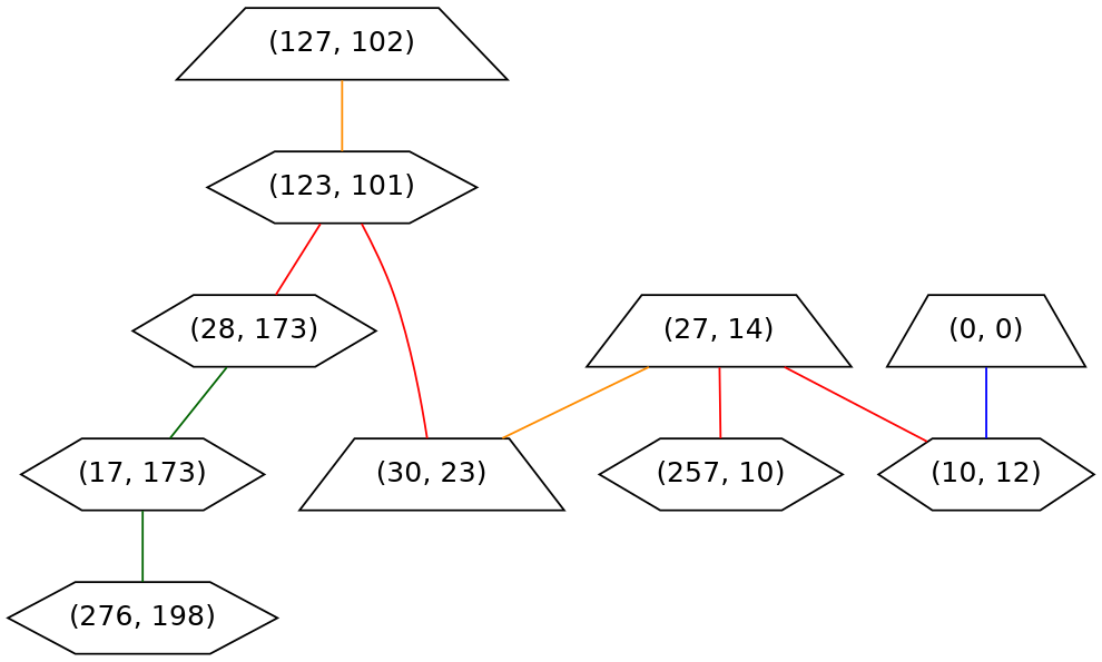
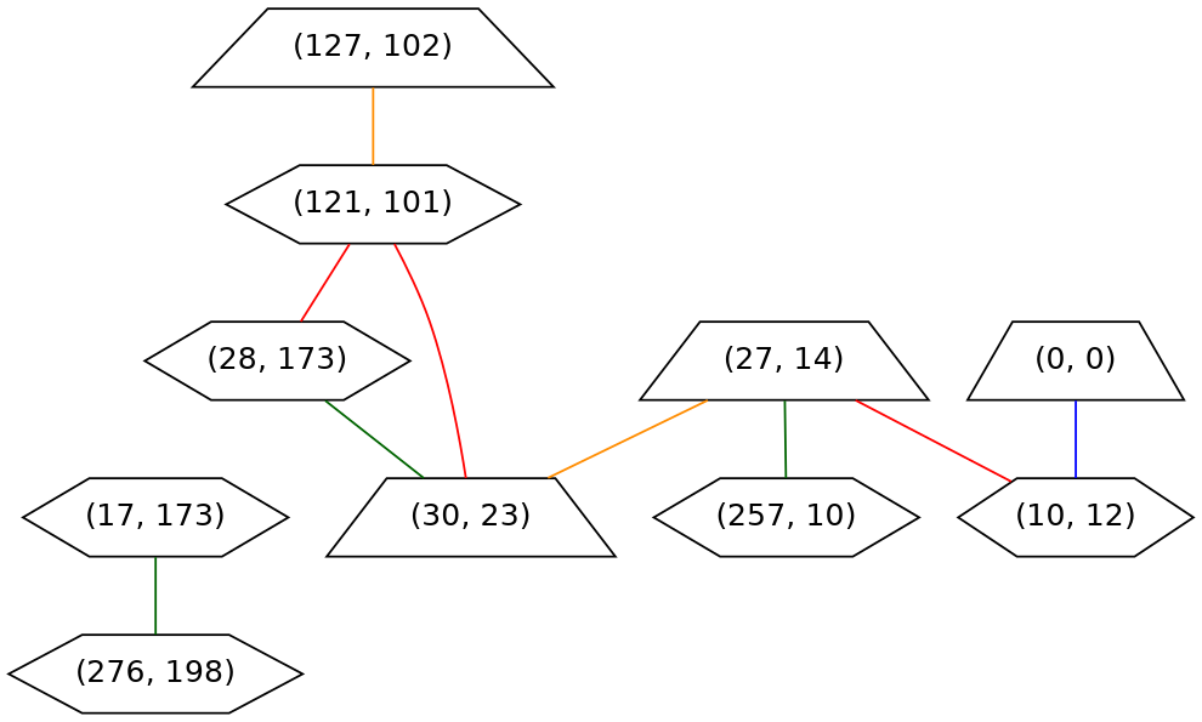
  graph {
    fontname="DejaVu Sans"
    node [fontname="DejaVu Sans" shape=hexagon]
    edge [color=red fontname="DejaVu Sans" weight=1]
    "(127, 102)" [shape=trapezium]
-   "(121, 101)" [label="(123, 101)"]
+   "(121, 101)"
    "(30, 23)" [shape=trapezium]
    "(28, 173)"
    "(0, 0)" [shape=trapezium]
    "(10, 12)"
    "(27, 14)" [shape=trapezium]
    "(257, 10)"
    "(17, 173)"
    "(276, 198)"
    "(127, 102)" -- "(121, 101)" [color=darkorange]
    "(121, 101)" -- "(30, 23)"
    "(121, 101)" -- "(28, 173)"
-   "(28, 173)" -- "(17, 173)" [color=darkgreen]
+   "(28, 173)" -- "(30, 23)" [color=darkgreen]
    "(0, 0)" -- "(10, 12)" [color=blue weight=4]
    "(27, 14)" -- "(30, 23)" [color=darkorange]
    "(27, 14)" -- "(10, 12)"
-   "(27, 14)" -- "(257, 10)"
+   "(27, 14)" -- "(257, 10)" [color=darkgreen]
    "(17, 173)" -- "(276, 198)" [color=darkgreen]
  }
